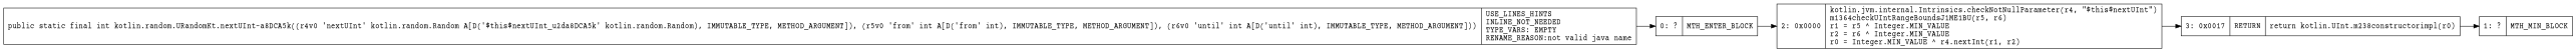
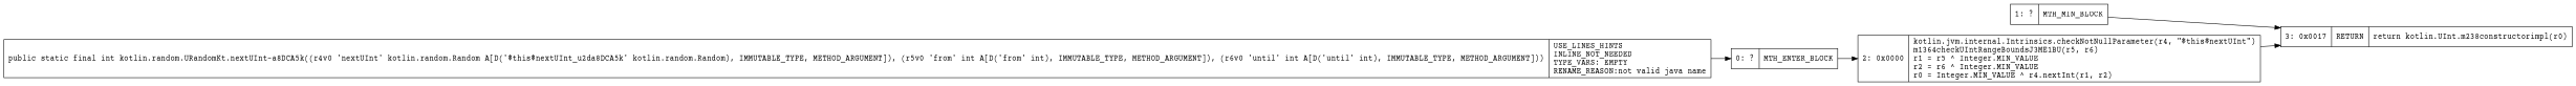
  digraph {
    fontname="Courier Prime"
    rankdir=LR
    node [fontname="Courier Prime" shape=record]
    edge [fontname="Courier Prime"]
    n1 [label="{0\:\ ?|MTH_ENTER_BLOCK\l}"]
-   n2 [label="{2\:\ 0x0000|kotlin.jvm.internal.Intrinsics.checkNotNullParameter(r4, \"$this$nextUInt\")\lm1364checkUIntRangeBoundsJ1ME1BU(r5, r6)\lr1 = r5 ^ Integer.MIN_VALUE\lr2 = r6 ^ Integer.MIN_VALUE\lr0 = Integer.MIN_VALUE ^ r4.nextInt(r1, r2)\l}"]
+   n2 [label="{2\:\ 0x0000|kotlin.jvm.internal.Intrinsics.checkNotNullParameter(r4, \"$this$nextUInt\")\lm1364checkUIntRangeBoundsJ3ME1BU(r5, r6)\lr1 = r5 ^ Integer.MIN_VALUE\lr2 = r6 ^ Integer.MIN_VALUE\lr0 = Integer.MIN_VALUE ^ r4.nextInt(r1, r2)\l}"]
    n3 [label="{3\:\ 0x0017|RETURN\l|return kotlin.UInt.m238constructorimpl(r0)\l}"]
    n4 [label="{1\:\ ?|MTH_MIN_BLOCK\l}"]
    n5 [label="{public static final int kotlin.random.URandomKt.nextUInt\-a8DCA5k((r4v0 'nextUInt' kotlin.random.Random A[D('$this$nextUInt_u2da8DCA5k' kotlin.random.Random), IMMUTABLE_TYPE, METHOD_ARGUMENT]), (r5v0 'from' int A[D('from' int), IMMUTABLE_TYPE, METHOD_ARGUMENT]), (r6v0 'until' int A[D('until' int), IMMUTABLE_TYPE, METHOD_ARGUMENT]))  | USE_LINES_HINTS\lINLINE_NOT_NEEDED\lTYPE_VARS: EMPTY\lRENAME_REASON:not valid java name\l}"]
    n1 -> n2
    n2 -> n3
-   n3 -> n4
+   n4 -> n3
    n5 -> n1
  }
